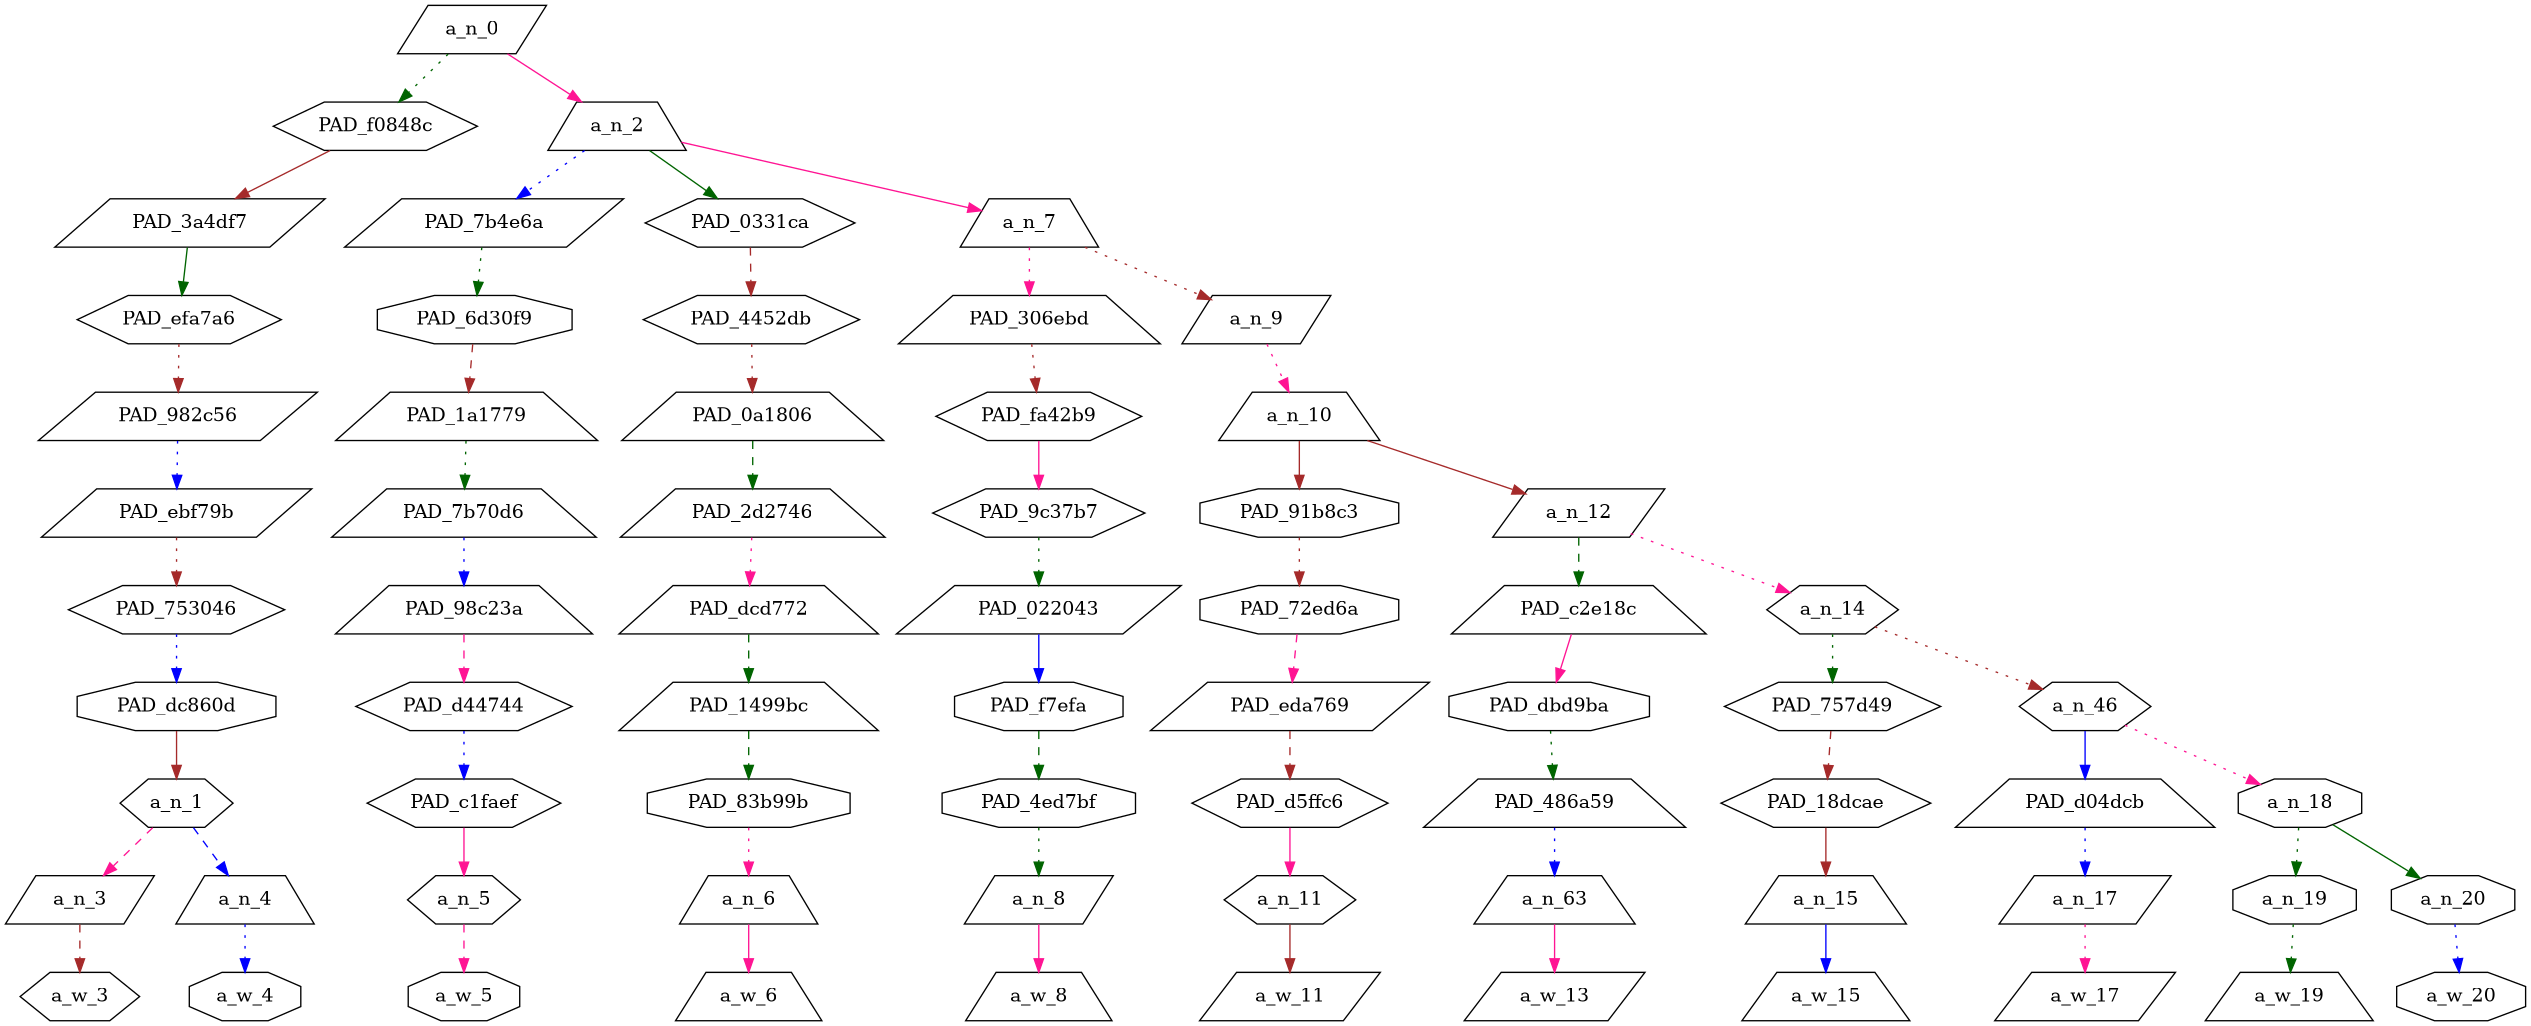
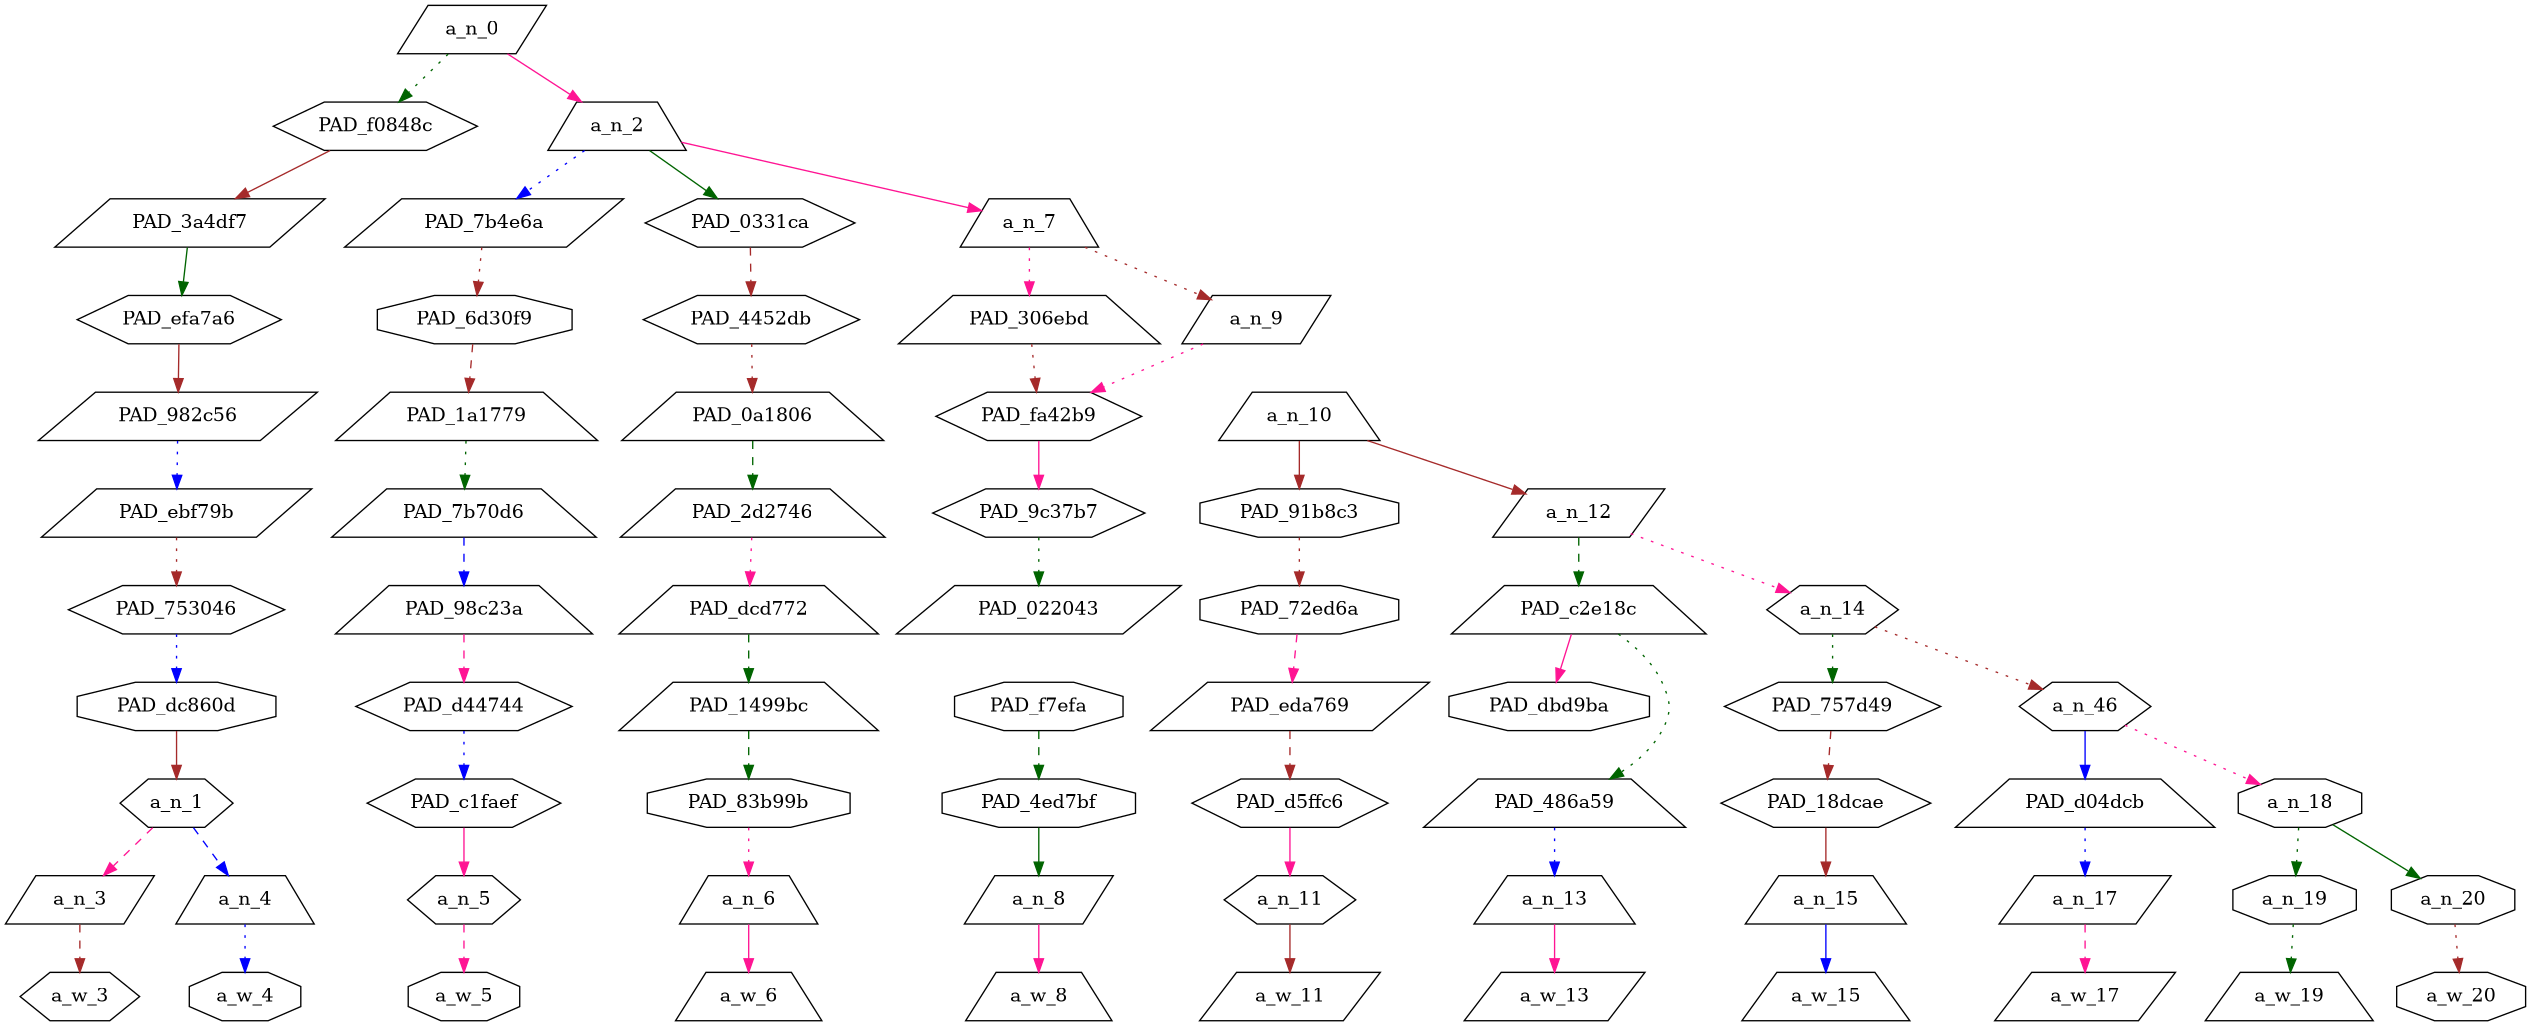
  strict digraph {
    node [div_dir=1 index=0 level=1 shape=trapezium text_span="[2]" value=0.10819820]
    edge [color=deeppink style=dotted]
    a_n_0 [level=10 shape=parallelogram text_span="[0, 1, 2, 3, 4, 5, 6, 7, 8, 9, 10]" value=1.00000001]
    PAD_f0848c [level=9 shape=hexagon text_span="[0, 1]"]
    a_n_2 [index=1 level=9 text_span="[2, 3, 4, 5, 6, 7, 8, 9, 10]" value=0.89110287]
    PAD_3a4df7 [level=8 shape=parallelogram text_span="[0, 1]"]
    PAD_7b4e6a [div_dir=-1 index=1 level=8 shape=parallelogram value=0.03058571]
    PAD_0331ca [div_dir=-1 index=2 level=8 shape=hexagon text_span="[3]" value=0.03654212]
    a_n_7 [index=3 level=8 text_span="[4, 5, 6, 7, 8, 9, 10]" value=0.82326842]
    PAD_efa7a6 [level=7 shape=hexagon text_span="[0, 1]"]
    PAD_6d30f9 [div_dir=-1 index=1 level=7 shape=octagon value=0.03058571]
    PAD_4452db [div_dir=-1 index=2 level=7 shape=hexagon text_span="[3]" value=0.03654212]
    PAD_306ebd [index=3 level=7 text_span="[4]" value=0.03502829]
    a_n_9 [index=4 level=7 shape=parallelogram text_span="[5, 6, 7, 8, 9, 10]" value=0.78744807]
    PAD_982c56 [level=6 shape=parallelogram text_span="[0, 1]"]
    PAD_ebf79b [level=5 shape=parallelogram text_span="[0, 1]"]
    PAD_753046 [level=4 shape=hexagon text_span="[0, 1]"]
    PAD_dc860d [level=3 shape=octagon text_span="[0, 1]"]
    a_n_1 [level=2 shape=hexagon text_span="[0, 1]"]
    a_n_3 [shape=parallelogram text_span="[0]" value=0.05966417]
    a_n_4 [div_dir=-1 index=1 text_span="[1]" value=0.04841681]
    a_w_3 [div_dir=0 level=0 shape=hexagon text_span="[0]" value=fun]
    a_w_4 [div_dir=0 index=1 level=0 shape=octagon text_span="[1]" value=fact]
    PAD_1a1779 [div_dir=-1 index=1 level=6 value=0.03058571]
    PAD_0a1806 [div_dir=-1 index=2 level=6 text_span="[3]" value=0.03654212]
    PAD_fa42b9 [index=3 level=6 shape=hexagon text_span="[4]" value=0.03502829]
    a_n_10 [index=4 level=6 text_span="[5, 6, 7, 8, 9, 10]" value=0.78663015]
    PAD_7b70d6 [div_dir=-1 index=1 level=5 value=0.03058571]
    PAD_98c23a [div_dir=-1 index=1 level=4 value=0.03058571]
    PAD_d44744 [div_dir=-1 index=1 level=3 shape=hexagon value=0.03058571]
    PAD_c1faef [div_dir=-1 index=1 level=2 shape=hexagon value=0.03058571]
    a_n_5 [div_dir=-1 index=2 shape=hexagon value=0.03058571]
    a_w_5 [div_dir=0 index=2 level=0 shape=octagon value=did]
    PAD_2d2746 [div_dir=-1 index=2 level=5 text_span="[3]" value=0.03654212]
    PAD_dcd772 [div_dir=-1 index=2 level=4 text_span="[3]" value=0.03654212]
    PAD_1499bc [div_dir=-1 index=2 level=3 text_span="[3]" value=0.03654212]
    PAD_83b99b [div_dir=-1 index=2 level=2 shape=octagon text_span="[3]" value=0.03654212]
    a_n_6 [div_dir=-1 index=3 text_span="[3]" value=0.03654212]
    a_w_6 [div_dir=0 index=3 level=0 text_span="[3]" value=you]
    PAD_9c37b7 [index=3 level=5 shape=hexagon text_span="[4]" value=0.03502829]
    PAD_91b8c3 [div_dir=-1 index=4 level=5 shape=octagon text_span="[5]" value=0.18956343]
    a_n_12 [index=5 level=5 shape=parallelogram text_span="[6, 7, 8, 9, 10]" value=0.59624879]
    PAD_022043 [index=3 level=4 shape=parallelogram text_span="[4]" value=0.03502829]
    n42 [index=3 label=PAD_f7efa level=3 shape=octagon text_span="[4]" value=0.03502829]
    PAD_4ed7bf [index=3 level=2 shape=octagon text_span="[4]" value=0.03502829]
    a_n_8 [index=4 shape=parallelogram text_span="[4]" value=0.03502829]
    a_w_8 [div_dir=0 index=4 level=0 text_span="[4]" value=know]
    PAD_72ed6a [div_dir=-1 index=4 level=4 shape=octagon text_span="[5]" value=0.18956343]
    PAD_c2e18c [div_dir=-1 index=5 level=4 text_span="[6]" value=0.04075296]
    a_n_14 [index=6 level=4 shape=hexagon text_span="[7, 8, 9, 10]" value=0.55436807]
    PAD_eda769 [div_dir=-1 index=4 level=3 shape=parallelogram text_span="[5]" value=0.18956343]
    PAD_dbd9ba [div_dir=-1 index=5 level=3 shape=octagon text_span="[6]" value=0.04075296]
    PAD_757d49 [div_dir=-1 index=6 level=3 shape=hexagon text_span="[7]" value=0.08057583]
    n52 [index=7 label=a_n_46 level=3 shape=hexagon text_span="[8, 9, 10]" value=0.47255524]
    PAD_d5ffc6 [div_dir=-1 index=4 level=2 shape=hexagon text_span="[5]" value=0.18956343]
    a_n_11 [div_dir=-1 index=5 shape=hexagon text_span="[5]" value=0.18956343]
    a_w_11 [div_dir=0 index=5 level=0 shape=parallelogram text_span="[5]" value=kardashian]
    PAD_486a59 [div_dir=-1 index=5 level=2 text_span="[6]" value=0.04075296]
    PAD_18dcae [div_dir=-1 index=6 level=2 shape=hexagon text_span="[7]" value=0.08057583]
    PAD_d04dcb [index=7 level=2 text_span="[8]" value=0.05857161]
    a_n_18 [index=8 level=2 shape=octagon text_span="[9, 10]" value=0.41252143]
-   a_n_13 [div_dir=-1 index=6 text_span="[6]" value=0.04075296 label=a_n_63]
+   a_n_13 [div_dir=-1 index=6 text_span="[6]" value=0.04075296]
    a_w_13 [div_dir=0 index=6 level=0 shape=parallelogram text_span="[6]" value=is]
    a_n_15 [div_dir=-1 index=7 text_span="[7]" value=0.08057583]
    a_n_17 [index=8 shape=parallelogram text_span="[8]" value=0.05857161]
    a_n_19 [index=9 shape=octagon text_span="[9]" value=0.28640659]
    a_n_20 [index=10 shape=octagon text_span="[10]" value=0.12454939]
    a_w_15 [div_dir=0 index=7 level=0 text_span="[7]" value=armenian]
    a_w_17 [div_dir=0 index=8 level=0 shape=parallelogram text_span="[8]" value=for]
    a_w_19 [div_dir=0 index=9 level=0 text_span="[9]" value=nigger]
    a_w_20 [div_dir=0 index=10 level=0 shape=octagon text_span="[10]" value=lover]
    a_n_0 -> PAD_f0848c [color=darkgreen]
    a_n_0 -> a_n_2 [style=solid]
    PAD_f0848c -> PAD_3a4df7 [color=brown style=solid]
    a_n_2 -> PAD_7b4e6a [color=blue]
    a_n_2 -> PAD_0331ca [color=darkgreen style=solid]
    a_n_2 -> a_n_7 [style=solid]
    PAD_3a4df7 -> PAD_efa7a6 [color=darkgreen style=solid]
-   PAD_7b4e6a -> PAD_6d30f9 [color=darkgreen]
+   PAD_7b4e6a -> PAD_6d30f9 [color=brown]
    PAD_0331ca -> PAD_4452db [color=brown style=dashed]
    a_n_7 -> PAD_306ebd
    a_n_7 -> a_n_9 [color=brown]
-   PAD_efa7a6 -> PAD_982c56 [color=brown]
+   PAD_efa7a6 -> PAD_982c56 [color=brown style=solid]
    PAD_6d30f9 -> PAD_1a1779 [color=brown style=dashed]
    PAD_4452db -> PAD_0a1806 [color=brown]
    PAD_306ebd -> PAD_fa42b9 [color=brown]
-   a_n_9 -> a_n_10
+   a_n_9 -> PAD_fa42b9
    PAD_982c56 -> PAD_ebf79b [color=blue]
    PAD_ebf79b -> PAD_753046 [color=brown]
    PAD_753046 -> PAD_dc860d [color=blue]
    PAD_dc860d -> a_n_1 [color=brown style=solid]
    a_n_1 -> a_n_3 [style=dashed]
    a_n_1 -> a_n_4 [color=blue style=dashed]
    a_n_3 -> a_w_3 [color=brown style=dashed]
    a_n_4 -> a_w_4 [color=blue]
    PAD_1a1779 -> PAD_7b70d6 [color=darkgreen]
    PAD_0a1806 -> PAD_2d2746 [color=darkgreen style=dashed]
    PAD_fa42b9 -> PAD_9c37b7 [style=solid]
    a_n_10 -> PAD_91b8c3 [color=brown style=solid]
    a_n_10 -> a_n_12 [color=brown style=solid]
-   PAD_7b70d6 -> PAD_98c23a [color=blue]
+   PAD_7b70d6 -> PAD_98c23a [color=blue style=dashed]
    PAD_98c23a -> PAD_d44744 [style=dashed]
    PAD_d44744 -> PAD_c1faef [color=blue]
    PAD_c1faef -> a_n_5 [style=solid]
    a_n_5 -> a_w_5 [style=dashed]
    PAD_2d2746 -> PAD_dcd772
    PAD_dcd772 -> PAD_1499bc [color=darkgreen style=dashed]
    PAD_1499bc -> PAD_83b99b [color=darkgreen style=dashed]
    PAD_83b99b -> a_n_6
    a_n_6 -> a_w_6 [style=solid]
    PAD_9c37b7 -> PAD_022043 [color=darkgreen]
    PAD_91b8c3 -> PAD_72ed6a [color=brown]
    a_n_12 -> PAD_c2e18c [color=darkgreen style=dashed]
    a_n_12 -> a_n_14
-   PAD_022043 -> n42 [color=blue style=solid]
    n42 -> PAD_4ed7bf [color=darkgreen style=dashed]
-   PAD_4ed7bf -> a_n_8 [color=darkgreen]
+   PAD_4ed7bf -> a_n_8 [color=darkgreen style=solid]
    a_n_8 -> a_w_8 [style=solid]
    PAD_72ed6a -> PAD_eda769 [style=dashed]
    PAD_c2e18c -> PAD_dbd9ba [style=solid]
    a_n_14 -> PAD_757d49 [color=darkgreen]
    a_n_14 -> n52 [color=brown]
    PAD_eda769 -> PAD_d5ffc6 [color=brown style=dashed]
-   PAD_dbd9ba -> PAD_486a59 [color=darkgreen]
+   PAD_c2e18c -> PAD_486a59 [color=darkgreen]
    PAD_757d49 -> PAD_18dcae [color=brown style=dashed]
    n52 -> PAD_d04dcb [color=blue style=solid]
    n52 -> a_n_18
    PAD_d5ffc6 -> a_n_11 [style=solid]
    a_n_11 -> a_w_11 [color=brown style=solid]
    PAD_486a59 -> a_n_13 [color=blue]
    PAD_18dcae -> a_n_15 [color=brown style=solid]
    PAD_d04dcb -> a_n_17 [color=blue]
    a_n_18 -> a_n_19 [color=darkgreen]
    a_n_18 -> a_n_20 [color=darkgreen style=solid]
    a_n_13 -> a_w_13 [style=solid]
    a_n_15 -> a_w_15 [color=blue style=solid]
-   a_n_17 -> a_w_17
+   a_n_17 -> a_w_17 [style=dashed]
    a_n_19 -> a_w_19 [color=darkgreen]
-   a_n_20 -> a_w_20 [color=blue]
+   a_n_20 -> a_w_20 [color=brown]
  }
